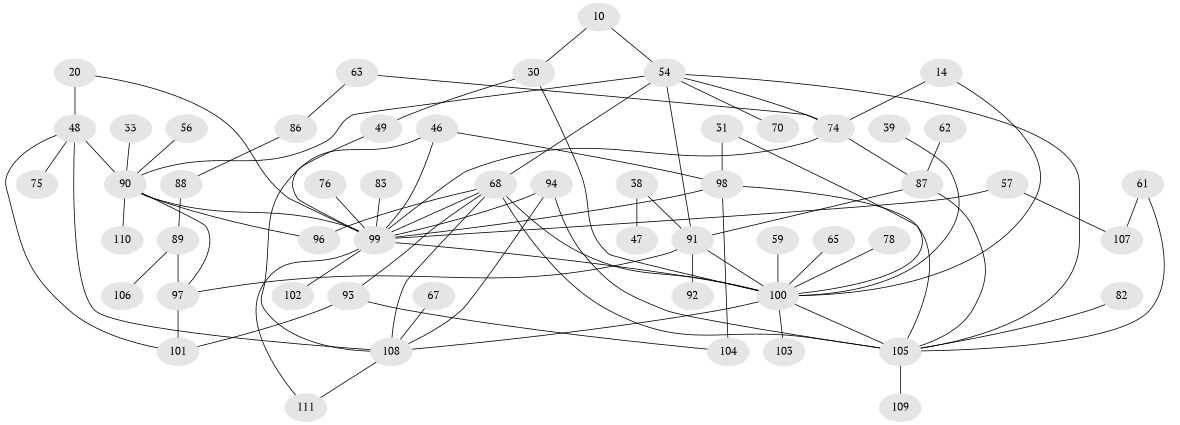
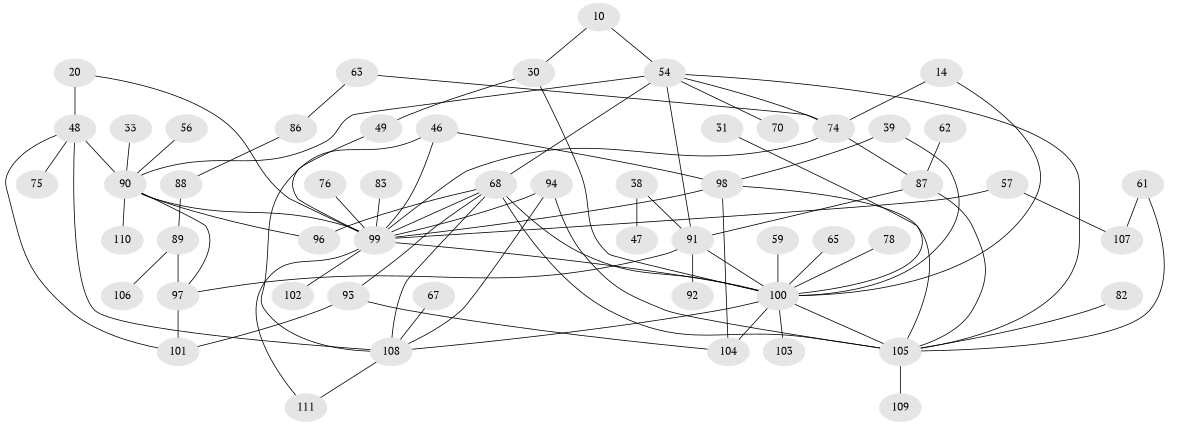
  graph {
    fontname="PT Serif"
    node [color=gray90 fontname="PT Serif" style=filled]
    edge [fontname="PT Serif"]
    30 [super="+9"]
    100 [super="+12+77+73"]
    49
    10
    54 [super="+34+4"]
    74 [super="+66"]
    90 [super="+22"]
    91 [super="+8+81"]
    68 [super="+2+26"]
    70
    105 [super="+28+64+72"]
    99 [super="+80+19+41+85+79"]
    87 [super="+36+53"]
    14
    108 [super="+58+3"]
    104 [super="+44"]
    103
    48 [super="+18"]
    75
    101
    20
    102
    111
    98 [super="+42+52"]
    31
    96 [super="+95"]
    97 [super="+84"]
    110
    33
    38
    47
    92
    39
    46 [super="+29"]
    93
    109
    56
    57
    107
    59
    61
    62
    63
    86
    88
    65
    67
    76
    78
    82
    83
    89
    106
    94
    30 -- 100
    30 -- 49 [weight=2]
    100 -- 105 [weight=2]
    100 -- 108
+   100 -- 104
    100 -- 103
    49 -- 99 [weight=2]
    10 -- 30
    10 -- 54
    54 -- 74 [weight=2]
    54 -- 90
    54 -- 91
    54 -- 68 [weight=3]
    54 -- 70
    54 -- 105
    74 -- 99 [weight=2]
    74 -- 87 [weight=2]
    90 -- 99
    90 -- 96
    90 -- 97
    90 -- 110
    91 -- 100 [weight=4]
    91 -- 97 [weight=2]
    91 -- 92
    68 -- 100
    68 -- 105 [weight=2]
    68 -- 99
    68 -- 108 [weight=2]
    68 -- 96 [weight=2]
    68 -- 93
    105 -- 109
    99 -- 100 [weight=4]
    99 -- 102
    99 -- 111
    87 -- 91
    87 -- 105
    14 -- 100
    14 -- 74
    108 -- 111
    48 -- 90
    48 -- 108 [weight=2]
    48 -- 75
    48 -- 101
    20 -- 99
    20 -- 48 [weight=2]
    98 -- 105
    98 -- 99
    98 -- 104
    31 -- 100
-   31 -- 98 [weight=2]
+   39 -- 98 [weight=2]
    97 -- 101
    33 -- 90
    38 -- 91
    38 -- 47
    39 -- 100
    46 -- 99 [weight=3]
    46 -- 108
    46 -- 98 [weight=2]
    93 -- 104
    93 -- 101
    56 -- 90
    57 -- 99
    57 -- 107
    59 -- 100
    61 -- 105
    61 -- 107
    62 -- 87
    63 -- 74
    63 -- 86
    86 -- 88
    88 -- 89
    65 -- 100
    67 -- 108
    76 -- 99
    78 -- 100
    82 -- 105
    83 -- 99 [weight=2]
    89 -- 97
    89 -- 106
    94 -- 105
    94 -- 99
    94 -- 108
  }
